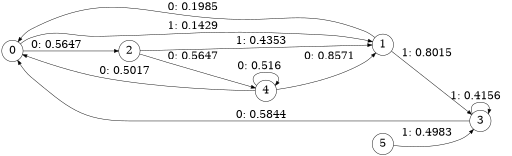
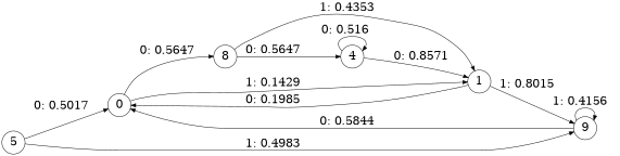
  digraph {
    fontname="DejaVu Serif"
    rankdir=LR
    node [fontname="DejaVu Serif" fontsize=24 shape=circle]
    edge [fontname="DejaVu Serif" fontsize=24]
    0
-   2
+   2 [label=8]
    1
    4
-   3
+   3 [label=9]
    5
    0 -> 2 [label="0: 0.5647   "]
    0 -> 1 [label="1: 0.1429   "]
    2 -> 1 [label="1: 0.4353   "]
    2 -> 4 [label="0: 0.5647   "]
    1 -> 0 [label="0: 0.1985   "]
    1 -> 3 [label="1: 0.8015   "]
    4 -> 1 [label="0: 0.8571   "]
    4 -> 4 [label="0: 0.516    "]
    3 -> 0 [label="0: 0.5844   "]
    3 -> 3 [label="1: 0.4156   "]
-   4 -> 0 [label="0: 0.5017   "]
+   5 -> 0 [label="0: 0.5017   "]
    5 -> 3 [label="1: 0.4983   "]
  }
